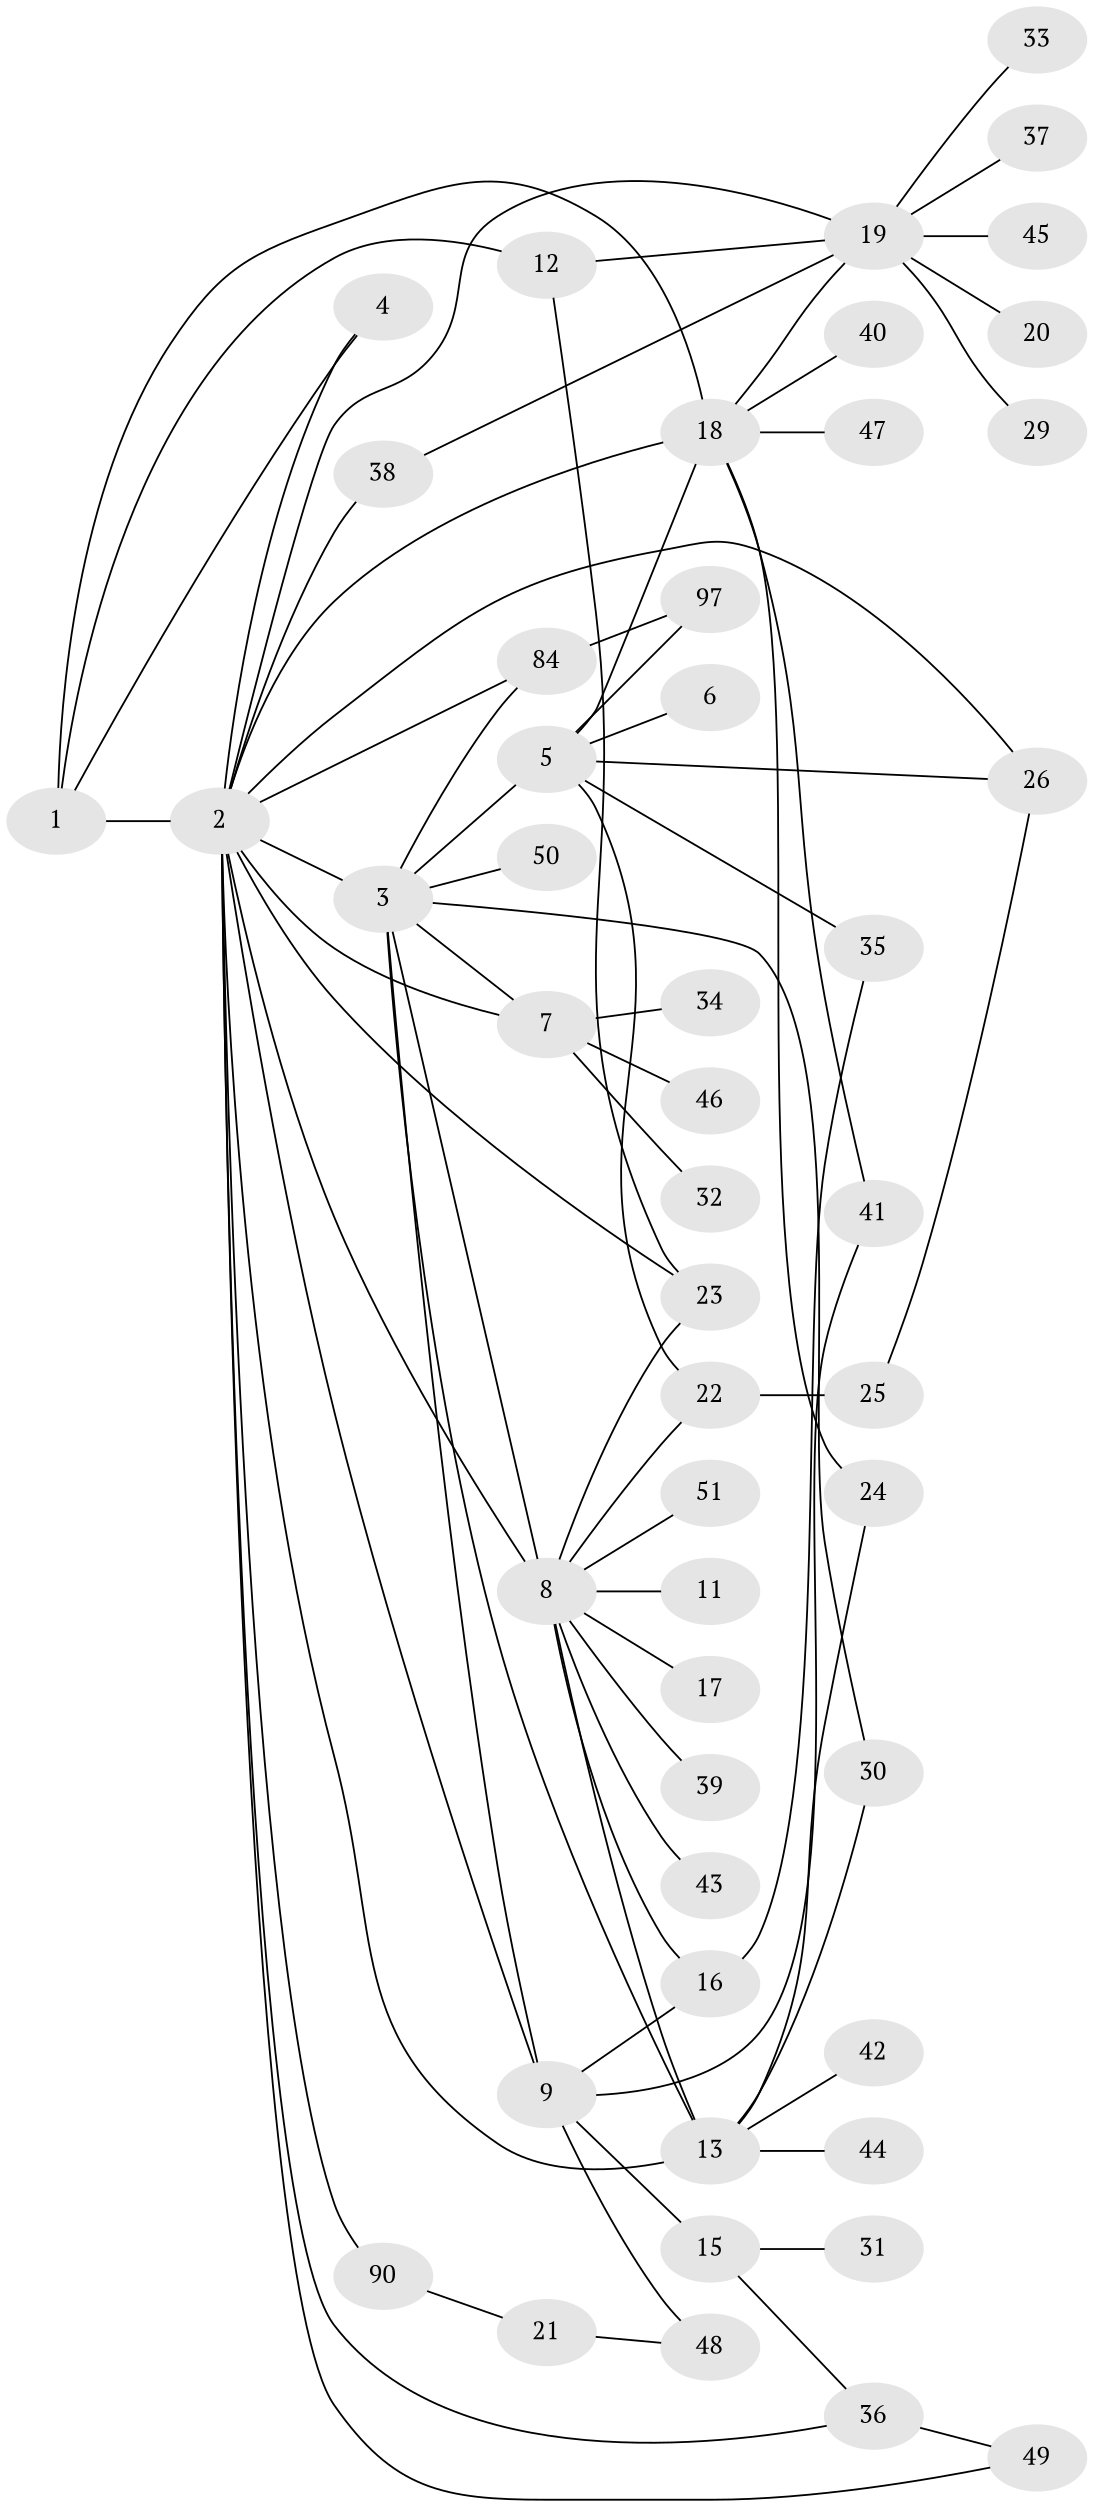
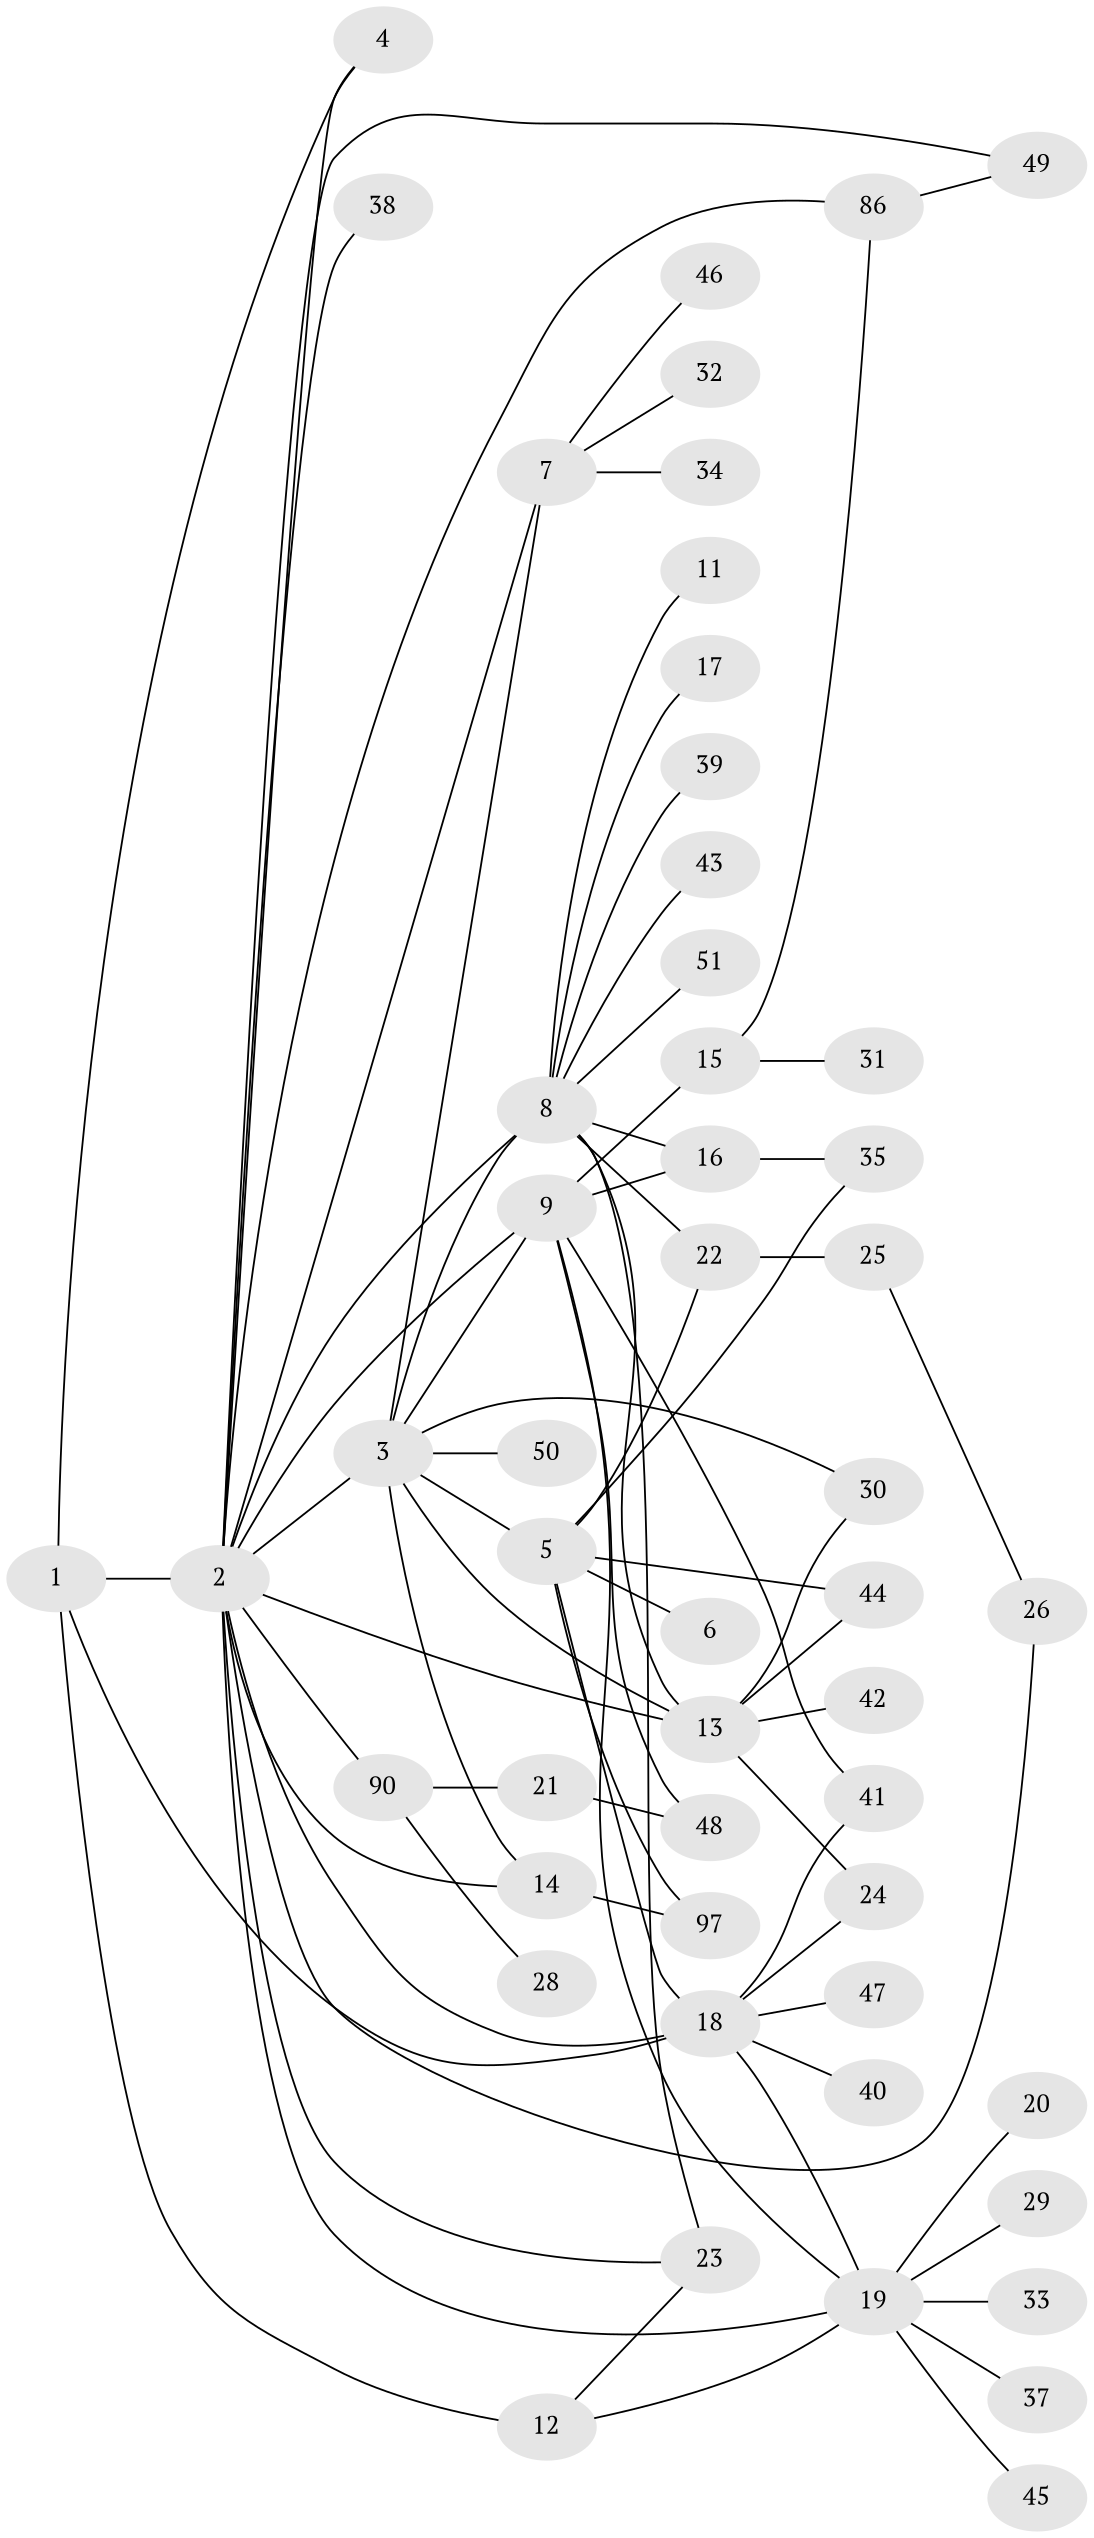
  graph {
    fontname="PT Serif"
    rankdir=LR
    node [color=gray90 fontname="PT Serif" style=filled]
    edge [fontname="PT Serif" weight=1.0]
    1
    2
    4
    12
    18
    3
    7
    8
    9
    n10 [label=90]
    13
-   14 [label=84]
+   14
    19
    23
    26
-   36
+   36 [label=86]
    38
    49
    41
    24
    40
    47
    5
    30
    50
    32
    34
    46
    22
    11
    16
    17
    39
    43
    51
    15
    48
    21
+   28
    42
    44
    n42 [label=97]
    20
    29
    33
    37
    45
    6
    35
    25
    31
    1 -- 2 [weight=10.0]
    1 -- 4
    1 -- 12
    1 -- 18
    2 -- 4
    2 -- 18
    2 -- 3
    2 -- 7
    2 -- 8
    2 -- 9
    2 -- n10
    2 -- 13
    2 -- 14
    2 -- 19
    2 -- 23
    2 -- 26
    2 -- 36
    2 -- 38
    2 -- 49
    12 -- 19
    12 -- 23
    18 -- 19
    18 -- 41
    18 -- 24 [weight=2.0]
    18 -- 40
    18 -- 47
    3 -- 7
    3 -- 8
    3 -- 9
    3 -- 13
    3 -- 14
    3 -- 5
    3 -- 30
    3 -- 50 [weight=2.0]
    7 -- 32
    7 -- 34
    7 -- 46
    8 -- 13
    8 -- 23
    8 -- 22
    8 -- 11
    8 -- 16
    8 -- 17
    8 -- 39
    8 -- 43
    8 -- 51
-   38 -- 19
+   9 -- 19
    9 -- 41
    9 -- 16
    9 -- 15 [weight=5.0]
    9 -- 48
    n10 -- 21
+   n10 -- 28
    13 -- 24
    13 -- 30
    13 -- 42
    13 -- 44
    14 -- n42 [weight=2.0]
    19 -- 20
    19 -- 29
    19 -- 33
    19 -- 37
    19 -- 45
    36 -- 49
    5 -- 18
-   5 -- 26
+   5 -- 44
    5 -- 22
    5 -- n42
    5 -- 6
    5 -- 35
    22 -- 25 [weight=5.0]
    16 -- 35
    15 -- 36
    15 -- 31
    21 -- 48
    25 -- 26
  }
